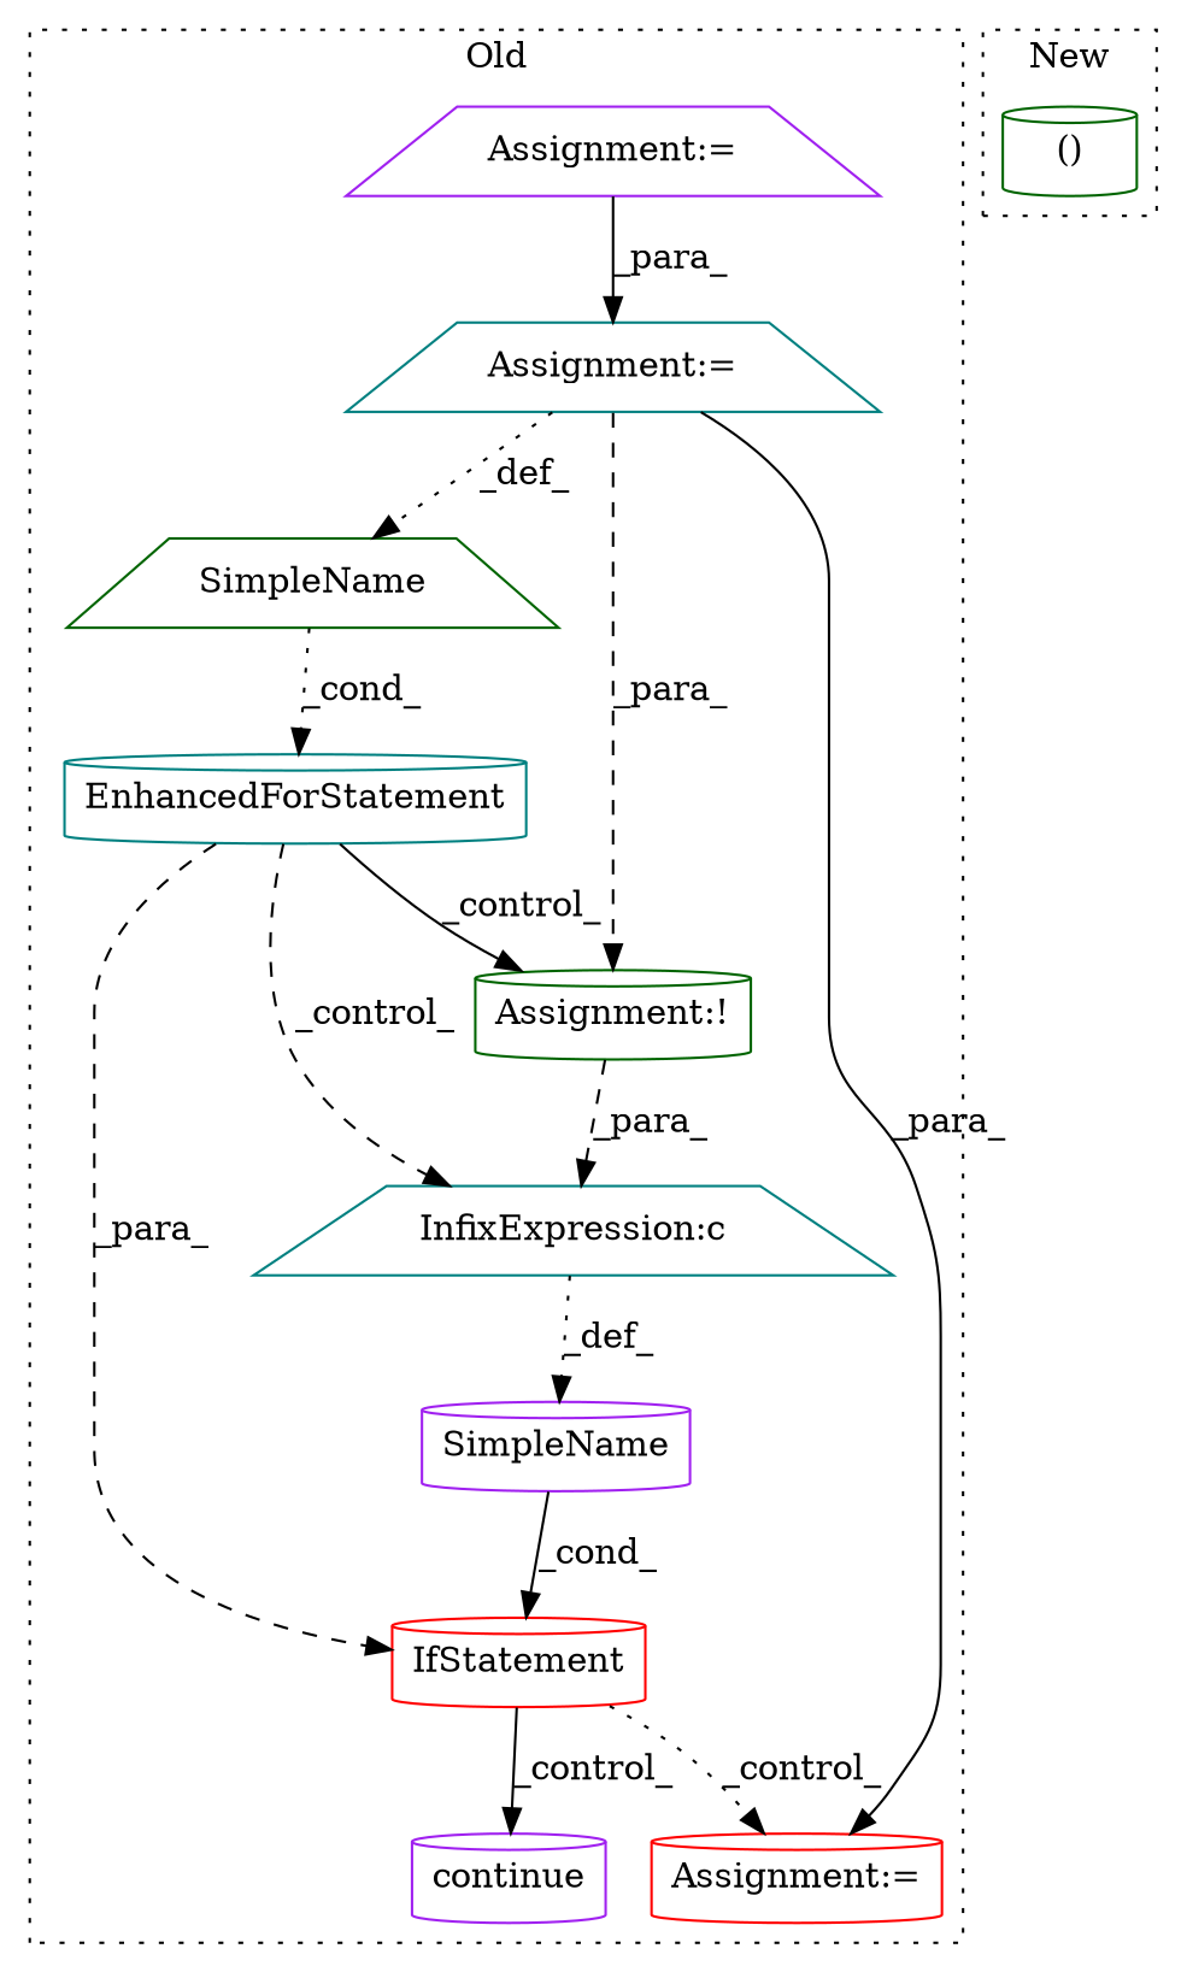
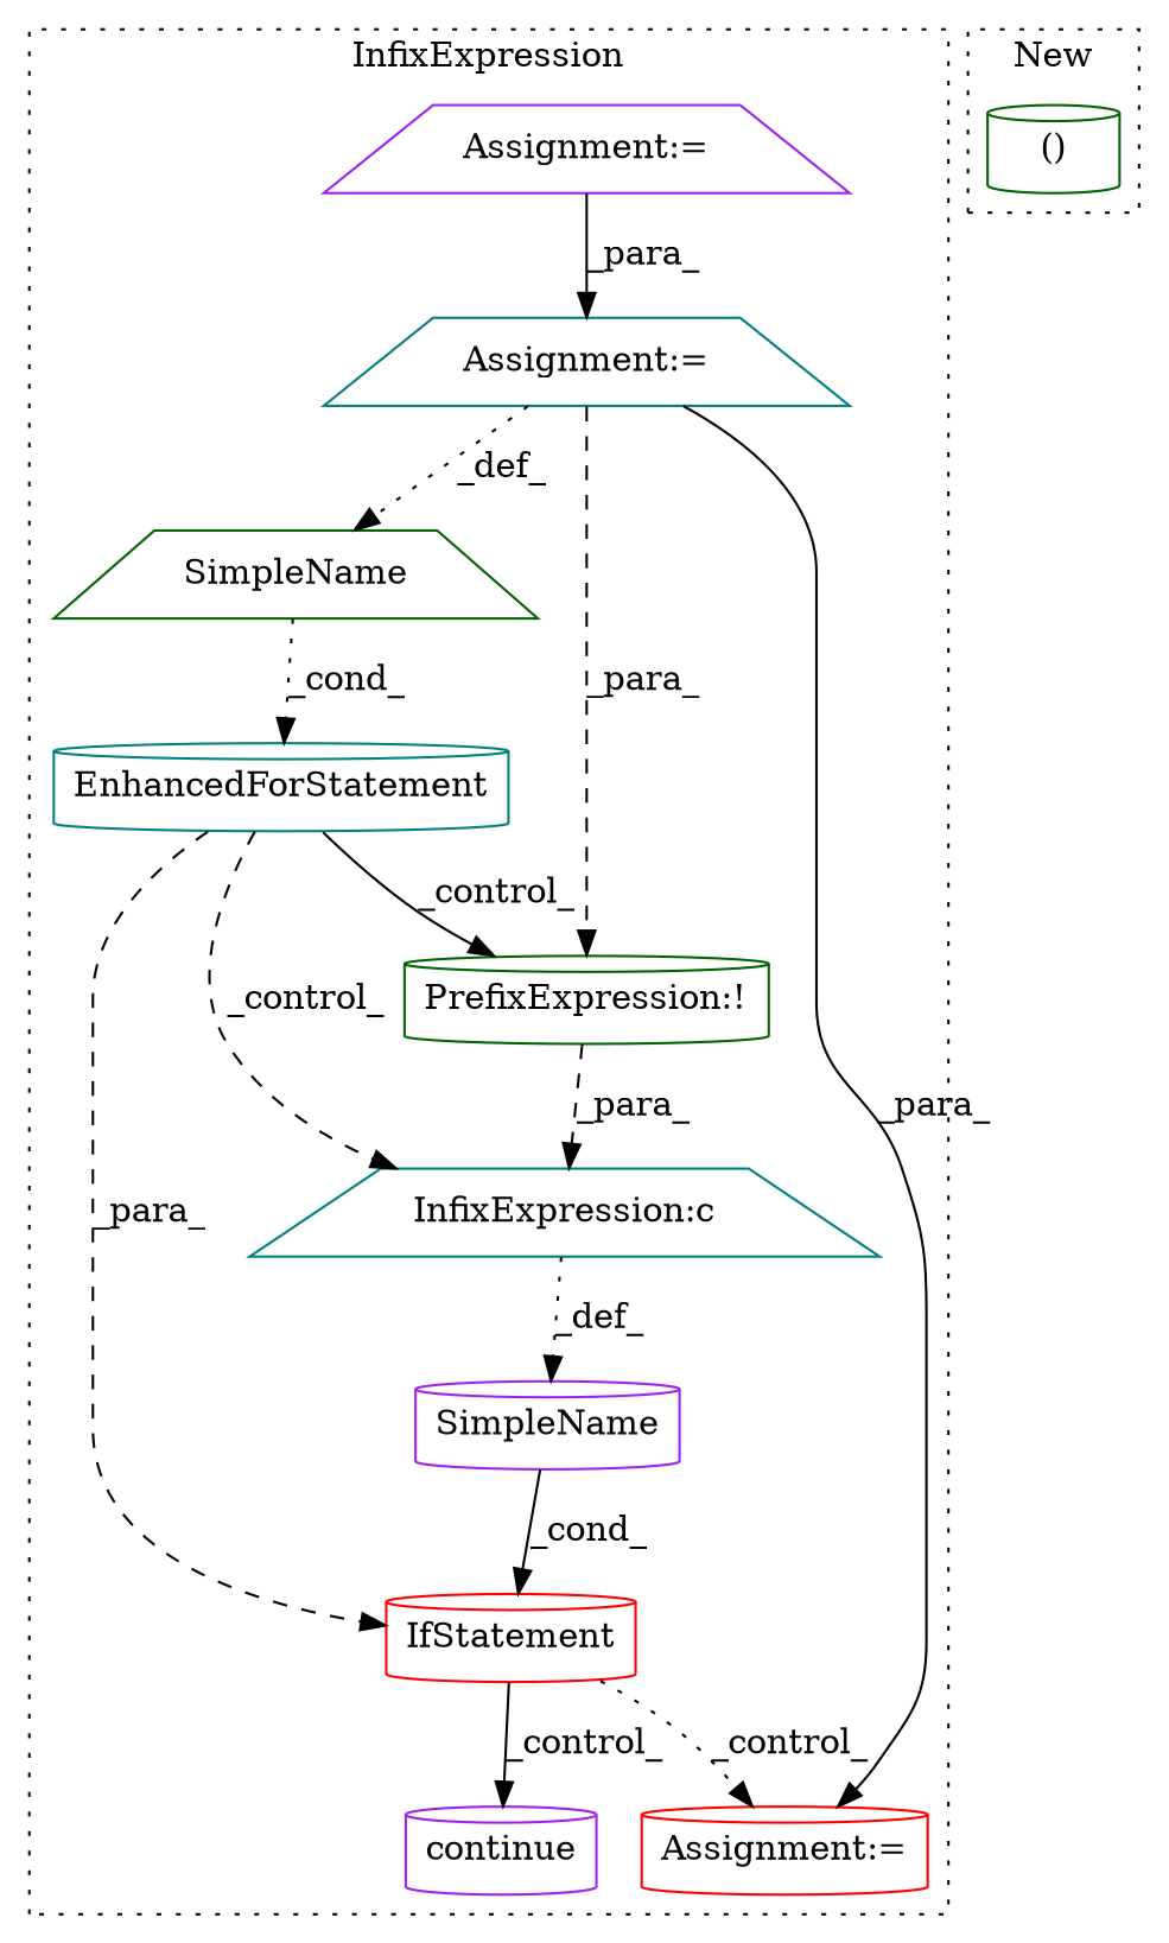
  digraph {
    node [a=7 color=purple l=9 s="2828,2958" shape=cylinder]
    edge [style=solid]
    n1 [a=18 label=continue s=3104]
    n2 [a=25 color=red l="4,2" label=IfStatement s="3030,3092"]
    n3 [a=42 label=SimpleName l="" s=""]
    n4 [l=15 label="Assignment:=" s=2636 shape=trapezium]
    n5 [a=42 color=darkgreen label=SimpleName s=2885 shape=trapezium]
    n6 [a=70 color=teal l="53,2" label=EnhancedForStatement]
    n7 [color=red l=2 label="Assignment:=" s=3174]
    n8 [color=teal l="53,2" label="Assignment:=" shape=trapezium]
-   n9 [a=38 color=darkgreen l=1 label="Assignment:!" s=3067]
+   n9 [a=38 color=darkgreen l=1 label="PrefixExpression:!" s=3067]
    n10 [a=27 color=teal l=4 label="InfixExpression:c" s=3063 shape=trapezium]
    n11 [a=106 color=darkgreen l=33 label="()" s=4226]
    subgraph cluster_1 {
-     label=Old
+     label=InfixExpression
      style=dotted
      n1
      n2
      n3
      n4
      n5
      n6
      n7
      n8
      n9
      n10
    }
    subgraph cluster_2 {
      label=New
      style=dotted
      n11
    }
    n2 -> n1 [label=_control_]
    n2 -> n7 [label=_control_ style=dotted]
    n3 -> n2 [label=_cond_]
    n4 -> n8 [label=_para_]
    n5 -> n6 [label=_cond_ style=dotted]
    n6 -> n2 [label=_para_ style=dashed]
    n6 -> n9 [label=_control_]
    n6 -> n10 [label=_control_ style=dashed]
    n8 -> n5 [label=_def_ style=dotted]
    n8 -> n7 [label=_para_]
    n8 -> n9 [label=_para_ style=dashed]
    n9 -> n10 [label=_para_ style=dashed]
    n10 -> n3 [label=_def_ style=dotted]
  }
